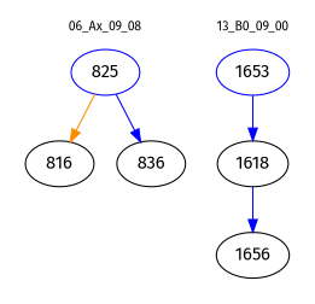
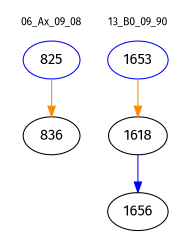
  digraph {
    fontname="Fira Sans"
    node [color=black fontname="Fira Sans"]
    edge [color=darkorange fontname="Fira Sans"]
    n1 [color=blue label=825]
-   n2 [label=816]
    n3 [label=836]
    n4 [color=blue label=1653]
    n5 [label=1618]
    n6 [label=1656]
    subgraph cluster_1 {
      color=white
      fontsize=10
      label="06_Ax_09_08"
      n1
-     n2
      n3
    }
    subgraph cluster_2 {
      color=white
      fontsize=10
-     label="13_B0_09_00"
+     label="13_B0_09_90"
      n4
      n5
      n6
    }
-   n1 -> n2
-   n1 -> n3 [color=blue]
-   n4 -> n5 [color=blue]
+   n1 -> n3
+   n4 -> n5
    n5 -> n6 [color=blue]
  }
